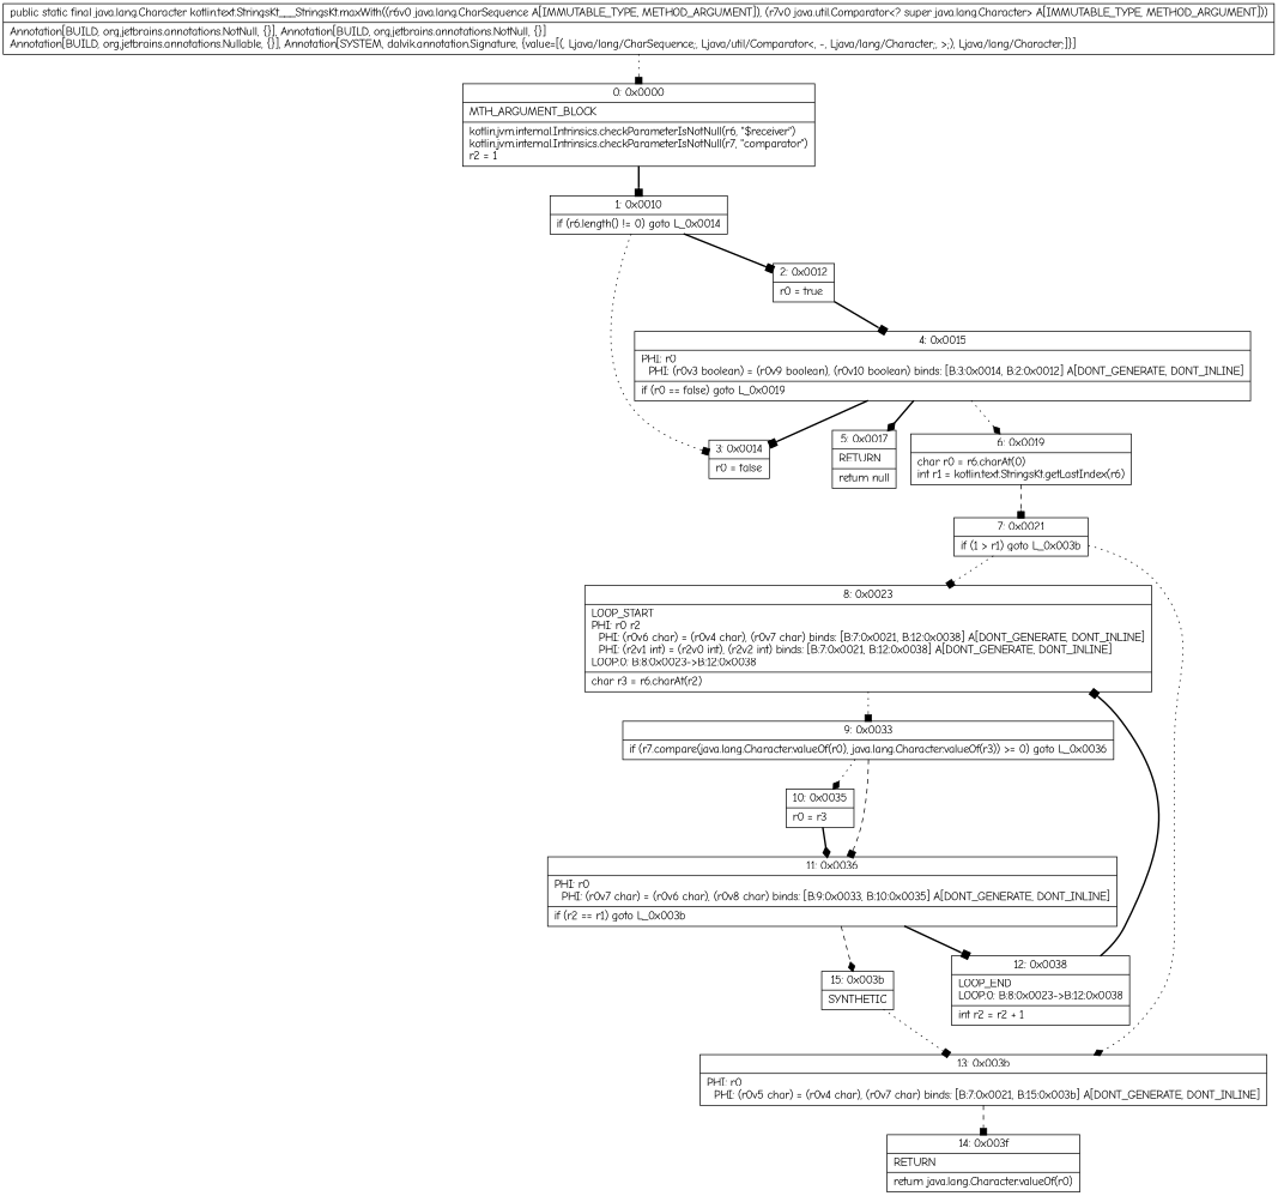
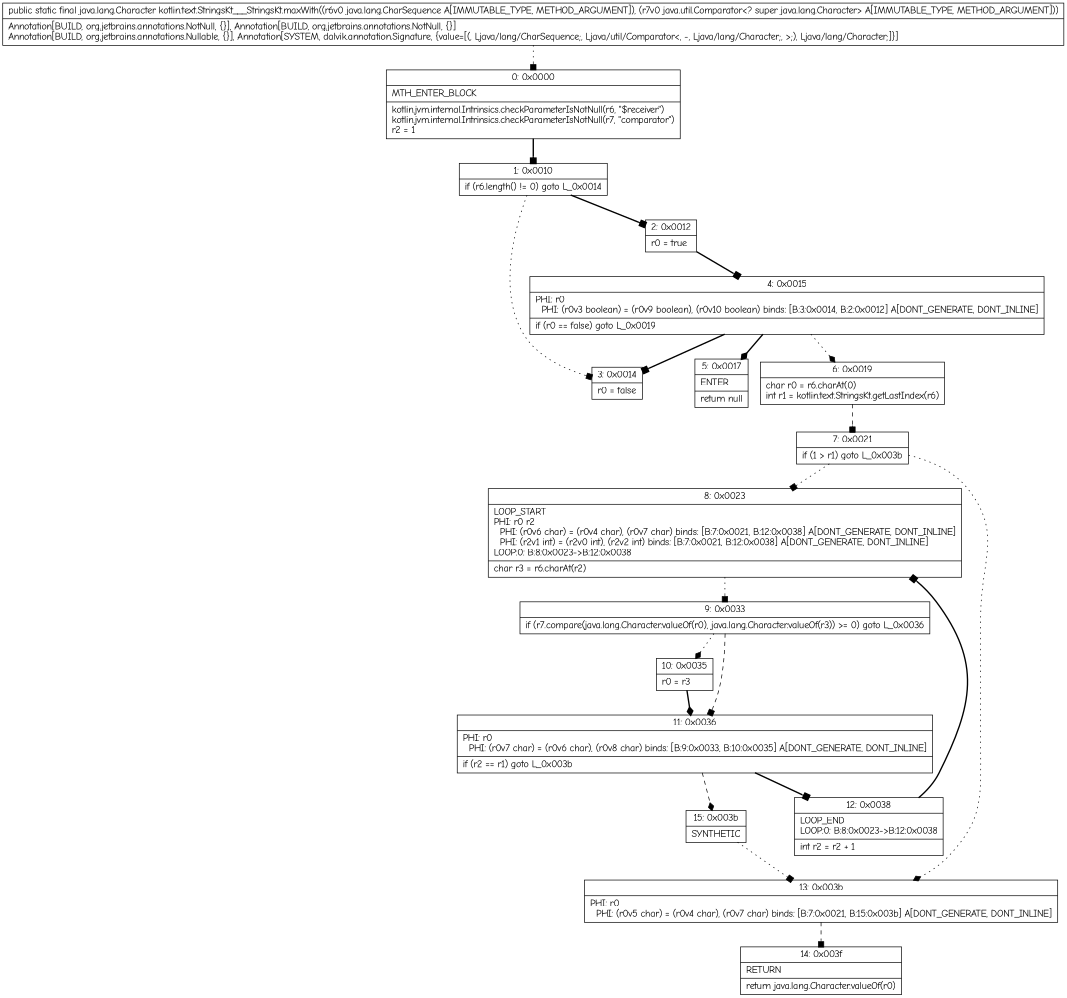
  digraph {
    fontname="Comic Neue"
    node [fontname="Comic Neue" shape=record]
    edge [arrowhead=box fontname="Comic Neue" style=bold]
-   n1 [label="{0\:\ 0x0000|MTH_ARGUMENT_BLOCK\l|kotlin.jvm.internal.Intrinsics.checkParameterIsNotNull(r6, \"$receiver\")\lkotlin.jvm.internal.Intrinsics.checkParameterIsNotNull(r7, \"comparator\")\lr2 = 1\l}"]
+   n1 [label="{0\:\ 0x0000|MTH_ENTER_BLOCK\l|kotlin.jvm.internal.Intrinsics.checkParameterIsNotNull(r6, \"$receiver\")\lkotlin.jvm.internal.Intrinsics.checkParameterIsNotNull(r7, \"comparator\")\lr2 = 1\l}"]
    n2 [label="{1\:\ 0x0010|if (r6.length() != 0) goto L_0x0014\l}"]
    n3 [label="{2\:\ 0x0012|r0 = true\l}"]
    n4 [label="{3\:\ 0x0014|r0 = false\l}"]
    n5 [label="{4\:\ 0x0015|PHI: r0 \l  PHI: (r0v3 boolean) = (r0v9 boolean), (r0v10 boolean) binds: [B:3:0x0014, B:2:0x0012] A[DONT_GENERATE, DONT_INLINE]\l|if (r0 == false) goto L_0x0019\l}"]
-   n6 [label="{5\:\ 0x0017|RETURN\l|return null\l}"]
+   n6 [label="{5\:\ 0x0017|ENTER\l|return null\l}"]
    n7 [label="{6\:\ 0x0019|char r0 = r6.charAt(0)\lint r1 = kotlin.text.StringsKt.getLastIndex(r6)\l}"]
    n8 [label="{7\:\ 0x0021|if (1 \> r1) goto L_0x003b\l}"]
    n9 [label="{8\:\ 0x0023|LOOP_START\lPHI: r0 r2 \l  PHI: (r0v6 char) = (r0v4 char), (r0v7 char) binds: [B:7:0x0021, B:12:0x0038] A[DONT_GENERATE, DONT_INLINE]\l  PHI: (r2v1 int) = (r2v0 int), (r2v2 int) binds: [B:7:0x0021, B:12:0x0038] A[DONT_GENERATE, DONT_INLINE]\lLOOP:0: B:8:0x0023\-\>B:12:0x0038\l|char r3 = r6.charAt(r2)\l}"]
    n10 [label="{13\:\ 0x003b|PHI: r0 \l  PHI: (r0v5 char) = (r0v4 char), (r0v7 char) binds: [B:7:0x0021, B:15:0x003b] A[DONT_GENERATE, DONT_INLINE]\l}"]
    n11 [label="{9\:\ 0x0033|if (r7.compare(java.lang.Character.valueOf(r0), java.lang.Character.valueOf(r3)) \>= 0) goto L_0x0036\l}"]
    n12 [label="{14\:\ 0x003f|RETURN\l|return java.lang.Character.valueOf(r0)\l}"]
    n13 [label="{10\:\ 0x0035|r0 = r3\l}"]
    n14 [label="{11\:\ 0x0036|PHI: r0 \l  PHI: (r0v7 char) = (r0v6 char), (r0v8 char) binds: [B:9:0x0033, B:10:0x0035] A[DONT_GENERATE, DONT_INLINE]\l|if (r2 == r1) goto L_0x003b\l}"]
    n15 [label="{12\:\ 0x0038|LOOP_END\lLOOP:0: B:8:0x0023\-\>B:12:0x0038\l|int r2 = r2 + 1\l}"]
    n16 [label="{15\:\ 0x003b|SYNTHETIC\l}"]
    n17 [label="{public static final java.lang.Character kotlin.text.StringsKt___StringsKt.maxWith((r6v0 java.lang.CharSequence A[IMMUTABLE_TYPE, METHOD_ARGUMENT]), (r7v0 java.util.Comparator\<? super java.lang.Character\> A[IMMUTABLE_TYPE, METHOD_ARGUMENT]))  | Annotation[BUILD, org.jetbrains.annotations.NotNull, \{\}], Annotation[BUILD, org.jetbrains.annotations.NotNull, \{\}]\lAnnotation[BUILD, org.jetbrains.annotations.Nullable, \{\}], Annotation[SYSTEM, dalvik.annotation.Signature, \{value=[(, Ljava\/lang\/CharSequence;, Ljava\/util\/Comparator\<, \-, Ljava\/lang\/Character;, \>;), Ljava\/lang\/Character;]\}]\l}"]
    n1 -> n2
    n2 -> n3
    n2 -> n4 [style=dotted]
    n3 -> n5
    n5 -> n4
    n5 -> n6 [arrowhead=diamond]
    n5 -> n7 [arrowhead=diamond style=dotted]
    n7 -> n8 [style=dashed]
    n8 -> n9 [style=dotted]
    n8 -> n10 [arrowhead=diamond style=dotted]
    n9 -> n11 [style=dotted]
    n10 -> n12 [style=dashed]
    n11 -> n13 [arrowhead=diamond style=dotted]
    n11 -> n14 [style=dashed]
    n13 -> n14 [arrowhead=diamond]
    n14 -> n15
    n14 -> n16 [arrowhead=diamond style=dashed]
    n15 -> n9
    n16 -> n10 [style=dotted]
    n17 -> n1 [style=dotted]
  }
